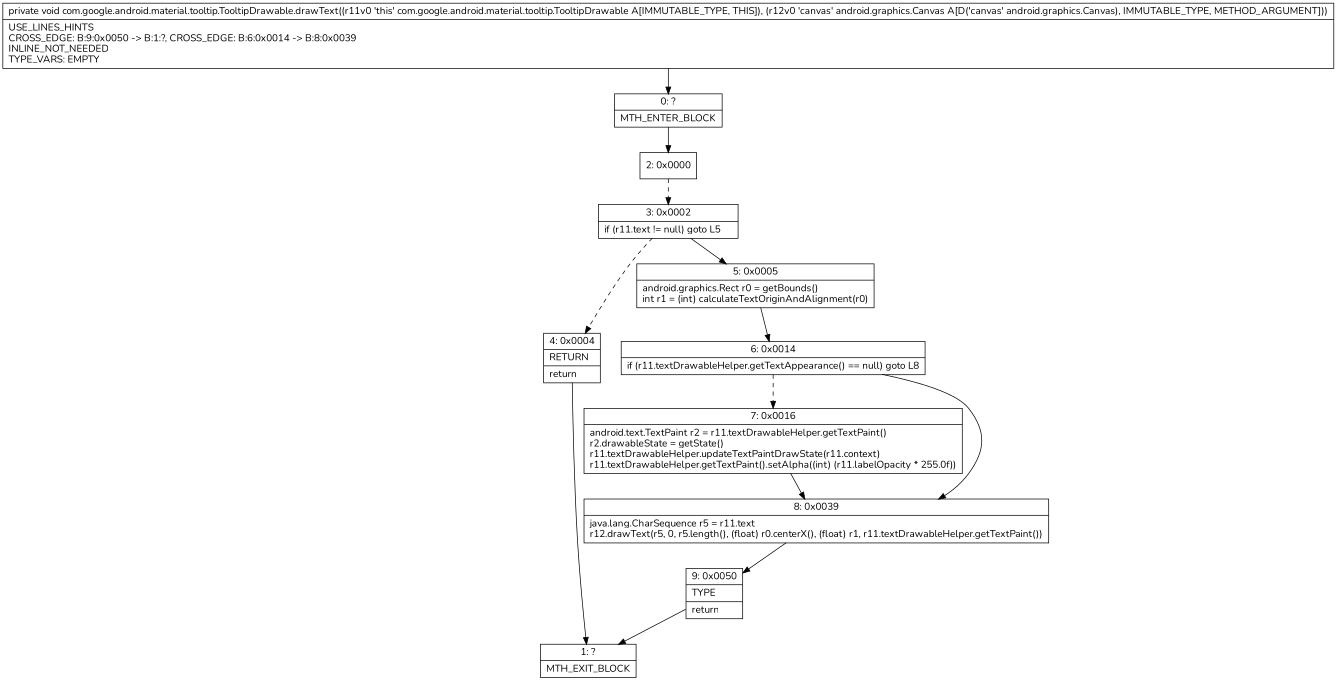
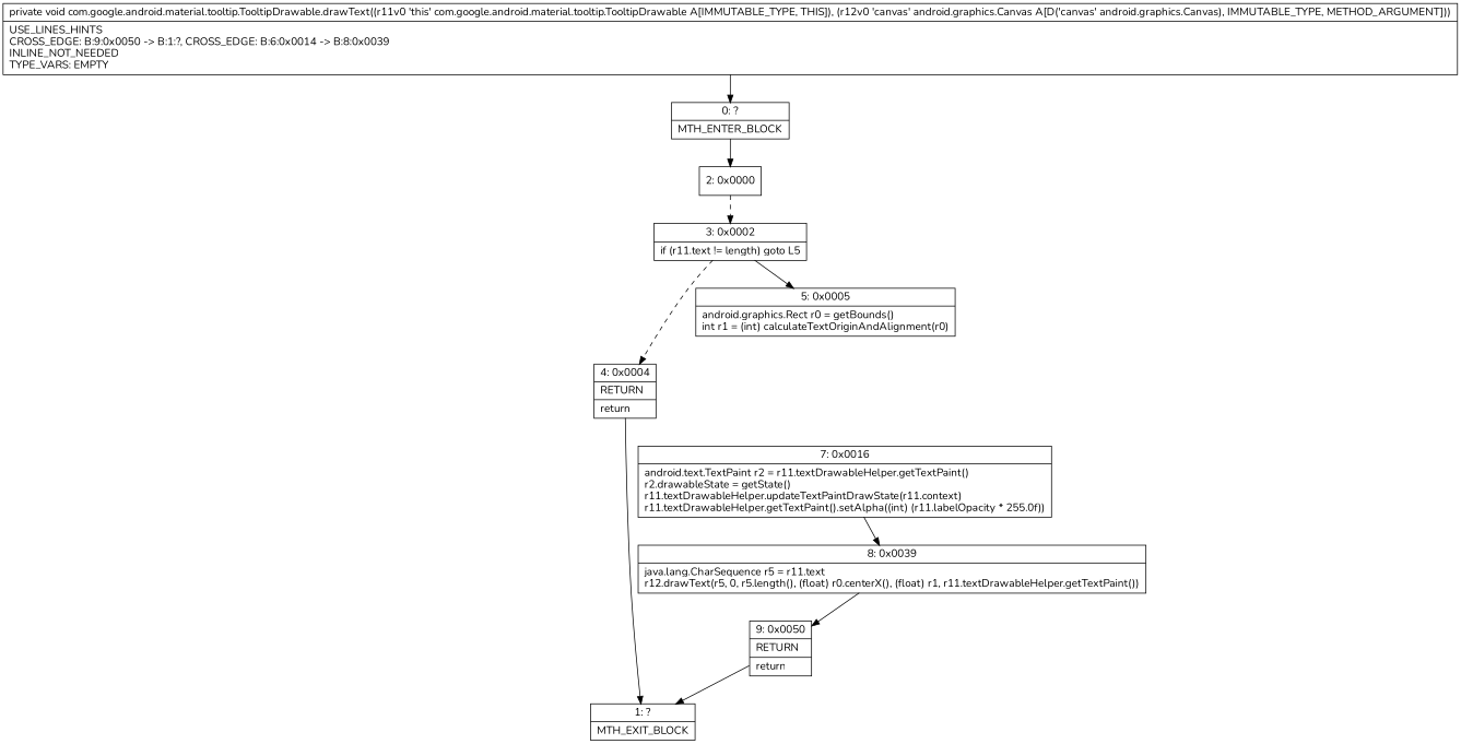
  digraph {
    fontname=Nunito
    node [fontname=Nunito shape=record]
    edge [fontname=Nunito]
    n1 [label="{0\:\ ?|MTH_ENTER_BLOCK\l}"]
    n2 [label="{2\:\ 0x0000}"]
-   n3 [label="{3\:\ 0x0002|if (r11.text != null) goto L5\l}"]
+   n3 [label="{3\:\ 0x0002|if (r11.text != length) goto L5\l}"]
    n4 [label="{4\:\ 0x0004|RETURN\l|return\l}"]
    n5 [label="{5\:\ 0x0005|android.graphics.Rect r0 = getBounds()\lint r1 = (int) calculateTextOriginAndAlignment(r0)\l}"]
    n6 [label="{1\:\ ?|MTH_EXIT_BLOCK\l}"]
-   n7 [label="{6\:\ 0x0014|if (r11.textDrawableHelper.getTextAppearance() == null) goto L8\l}"]
    n8 [label="{7\:\ 0x0016|android.text.TextPaint r2 = r11.textDrawableHelper.getTextPaint()\lr2.drawableState = getState()\lr11.textDrawableHelper.updateTextPaintDrawState(r11.context)\lr11.textDrawableHelper.getTextPaint().setAlpha((int) (r11.labelOpacity * 255.0f))\l}"]
    n9 [label="{8\:\ 0x0039|java.lang.CharSequence r5 = r11.text\lr12.drawText(r5, 0, r5.length(), (float) r0.centerX(), (float) r1, r11.textDrawableHelper.getTextPaint())\l}"]
-   n10 [label="{9\:\ 0x0050|TYPE\l|return\l}"]
+   n10 [label="{9\:\ 0x0050|RETURN\l|return\l}"]
    n11 [label="{private void com.google.android.material.tooltip.TooltipDrawable.drawText((r11v0 'this' com.google.android.material.tooltip.TooltipDrawable A[IMMUTABLE_TYPE, THIS]), (r12v0 'canvas' android.graphics.Canvas A[D('canvas' android.graphics.Canvas), IMMUTABLE_TYPE, METHOD_ARGUMENT]))  | USE_LINES_HINTS\lCROSS_EDGE: B:9:0x0050 \-\> B:1:?, CROSS_EDGE: B:6:0x0014 \-\> B:8:0x0039\lINLINE_NOT_NEEDED\lTYPE_VARS: EMPTY\l}"]
    n1 -> n2
    n2 -> n3 [style=dashed]
    n3 -> n4 [style=dashed]
    n3 -> n5
    n4 -> n6
-   n5 -> n7
-   n7 -> n8 [style=dashed]
-   n7 -> n9
    n8 -> n9
    n9 -> n10
    n10 -> n6
    n11 -> n1
  }
